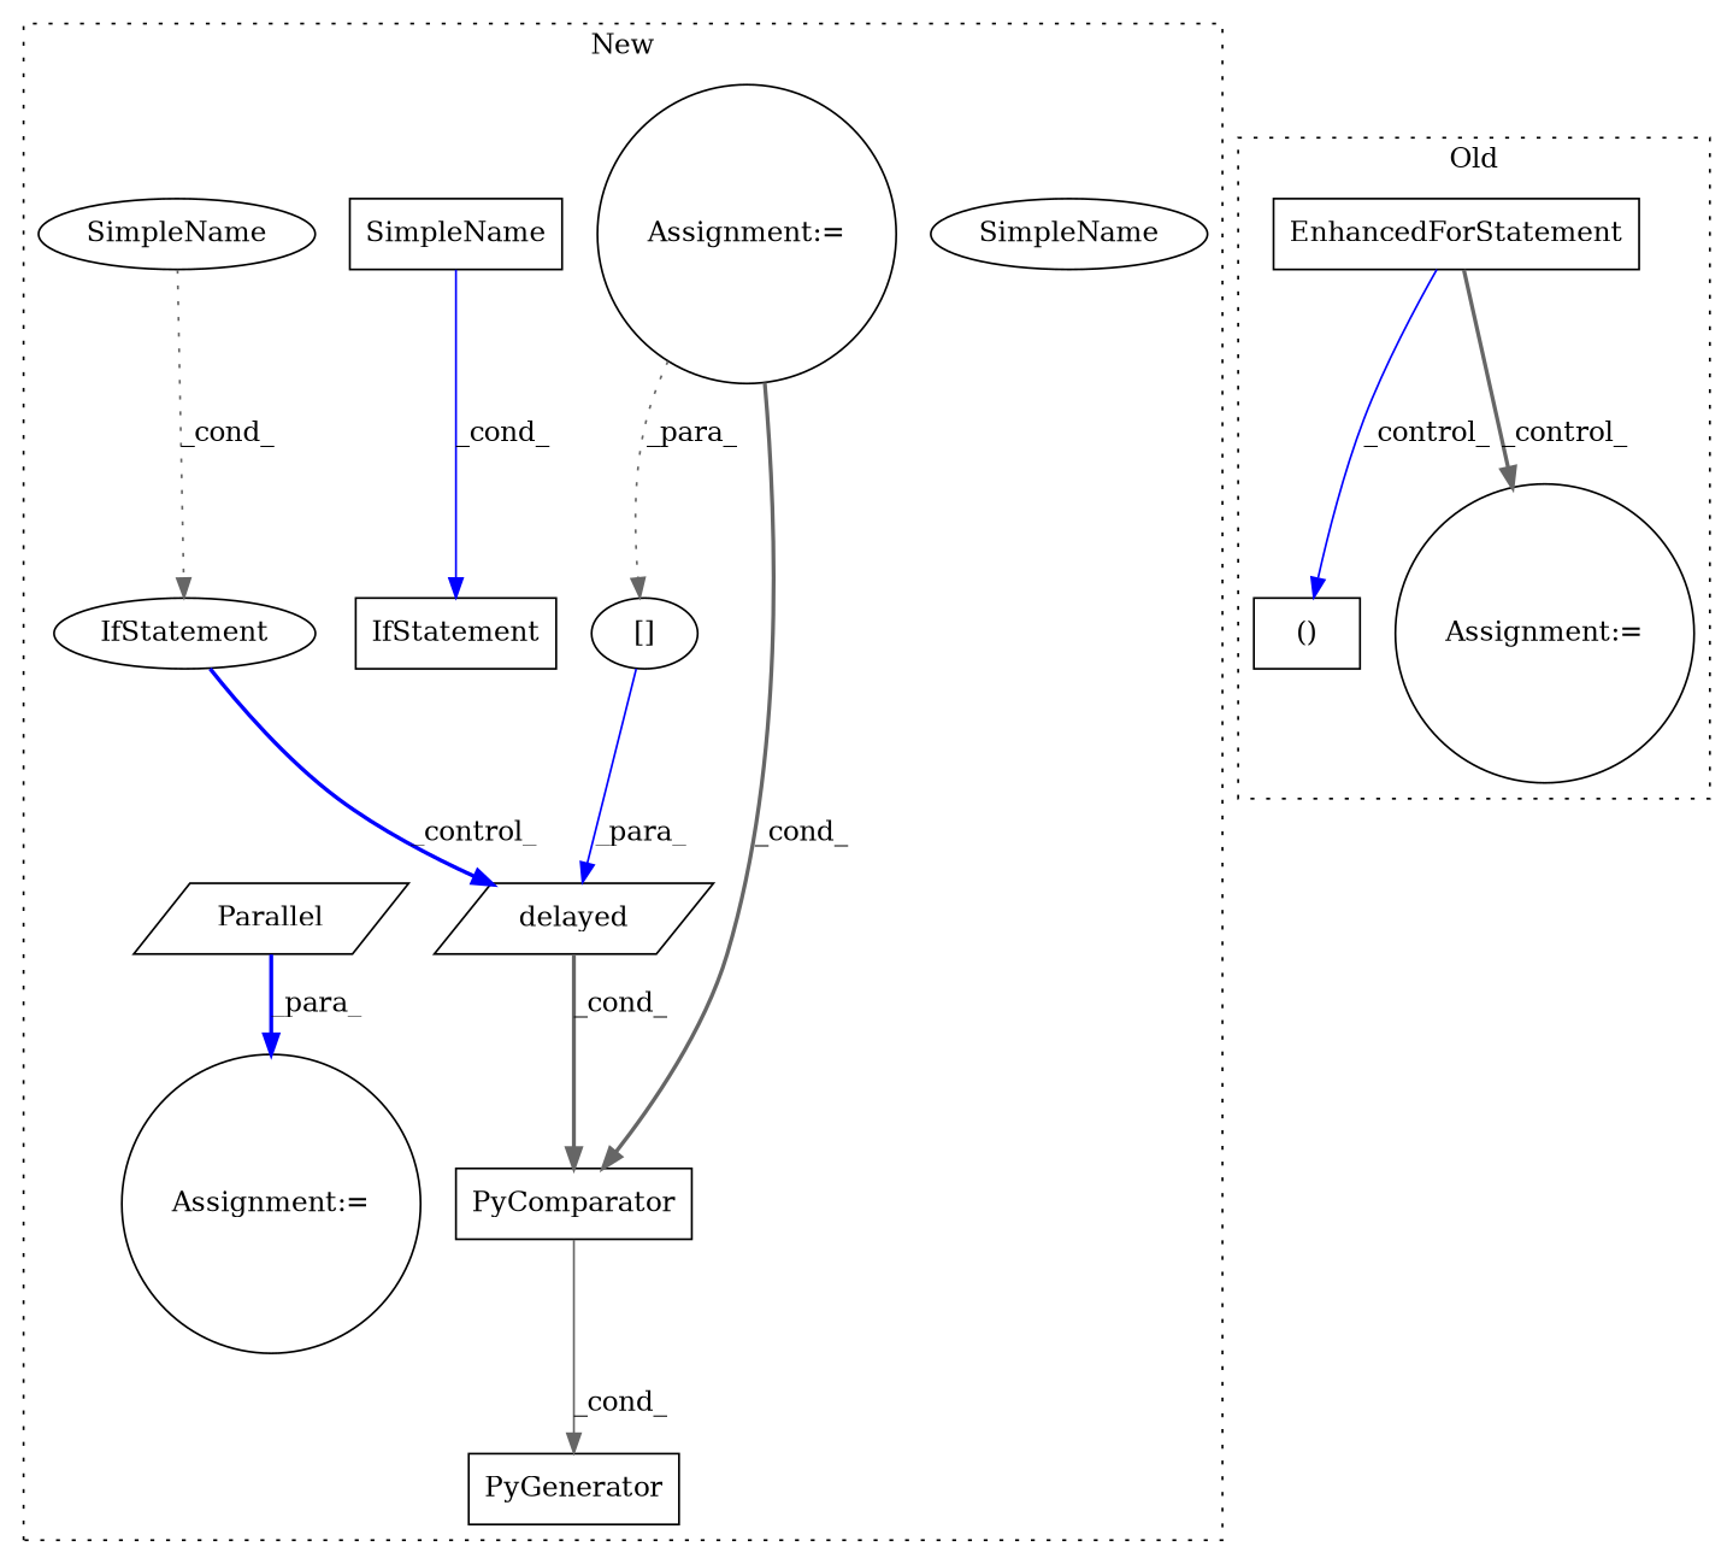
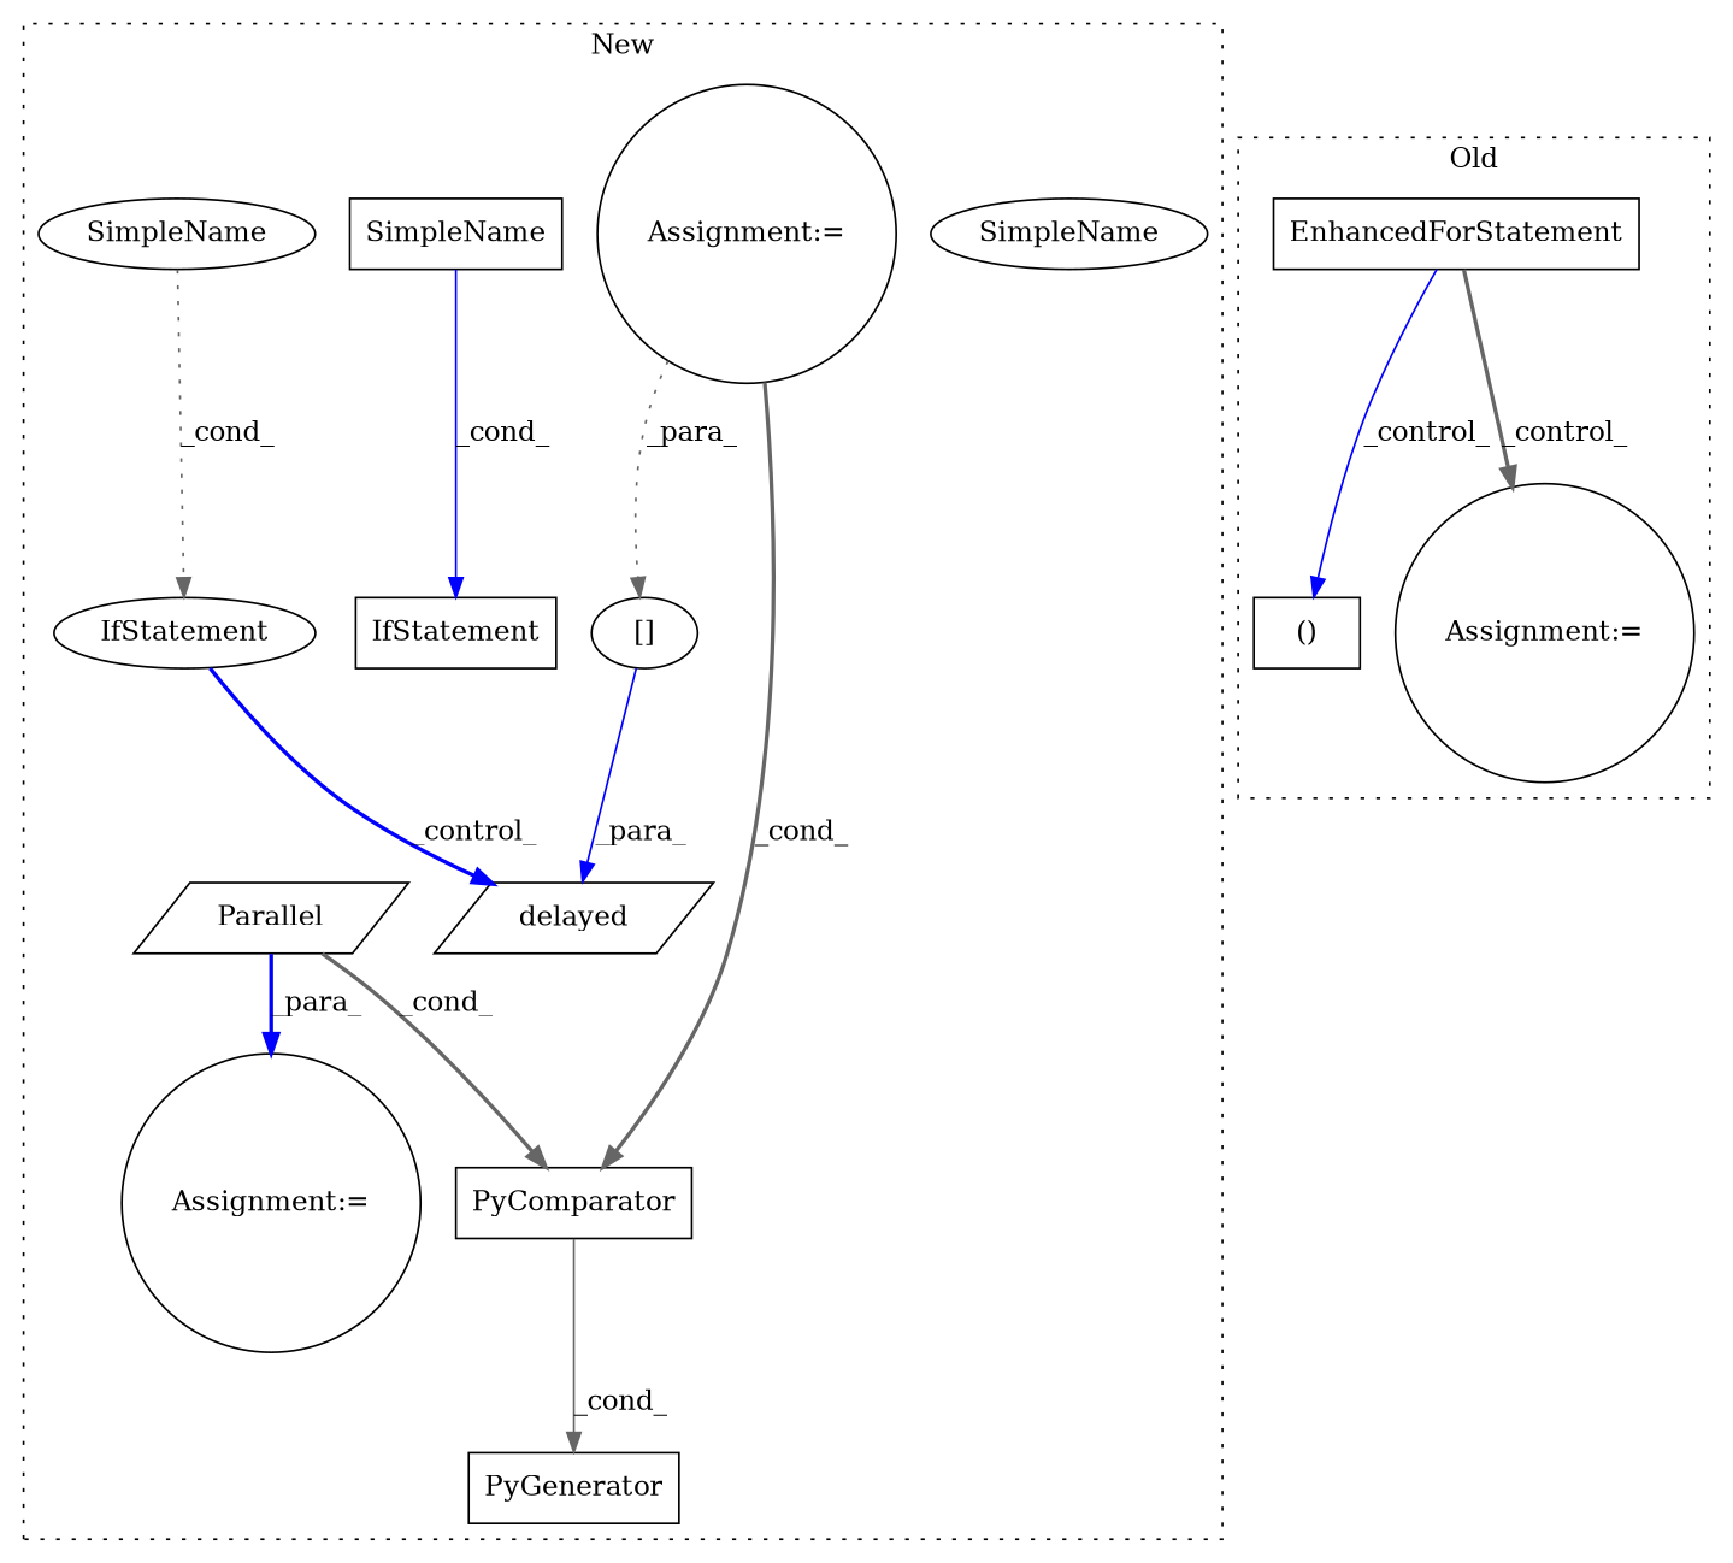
  digraph {
    node [a=42 l=25 s=2140 shape=box]
    edge [color=gray40 style=bold]
    n1 [a=32 l="8,1" label=delayed s="2026,2075" shape=parallelogram]
    n2 [a=107 l=145 label=PyGenerator s=2026]
    n3 [a=113 label=PyComparator]
    n4 [a=25 label=IfStatement shape=ellipse]
    n5 [l=5 label=SimpleName s=2160 shape=ellipse]
    n6 [a=7 label="Assignment:=" shape=circle]
    n7 [a=32 l="20,-3" label=Parallel s="2006,2171" shape=parallelogram]
    n8 [a=7 l=1 label="Assignment:=" s=2005 shape=circle]
    n9 [a=25 label=IfStatement s=1952]
    n10 [a=2 l="14,1" label="[]" s="2042,2057" shape=ellipse]
    n11 [l=5 label=SimpleName s=1972]
    n12 [l=5 label=SimpleName s=2160 shape=ellipse]
    n13 [a=106 l=15 label="()" s=1686]
    n14 [a=70 l="57,2" label=EnhancedForStatement s="1586,1660"]
    n15 [a=7 l=1 label="Assignment:=" s=1703 shape=circle]
    subgraph cluster_1 {
      label=New
      style=dotted
      n1
      n2
      n3
      n4
      n5
      n6
      n7
      n8
      n9
      n10
      n11
      n12
    }
    subgraph cluster_2 {
      label=Old
      style=dotted
      n13
      n14
      n15
    }
-   n1 -> n3 [label=_cond_]
+   n7 -> n3 [label=_cond_]
    n3 -> n2 [label=_cond_ style=solid]
    n4 -> n1 [color=blue label=_control_]
    n6 -> n3 [label=_cond_]
    n6 -> n10 [label=_para_ style=dotted]
    n7 -> n8 [color=blue label=_para_]
    n10 -> n1 [color=blue label=_para_ style=solid]
    n11 -> n9 [color=blue label=_cond_ style=solid]
    n12 -> n4 [label=_cond_ style=dotted]
    n14 -> n13 [color=blue label=_control_ style=solid]
    n14 -> n15 [label=_control_]
  }
